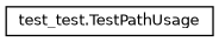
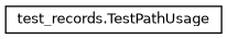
  digraph {
    rankdir=LR
-   n1 [color=black fillcolor=white fontname=Helvetica fontsize=10 height=0.2 label="test_test.TestPathUsage" shape=record style=filled width=0.4]
+   n1 [color=black fillcolor=white fontname=Helvetica fontsize=10 height=0.2 label="test_records.TestPathUsage" shape=record style=filled width=0.4]
  }
